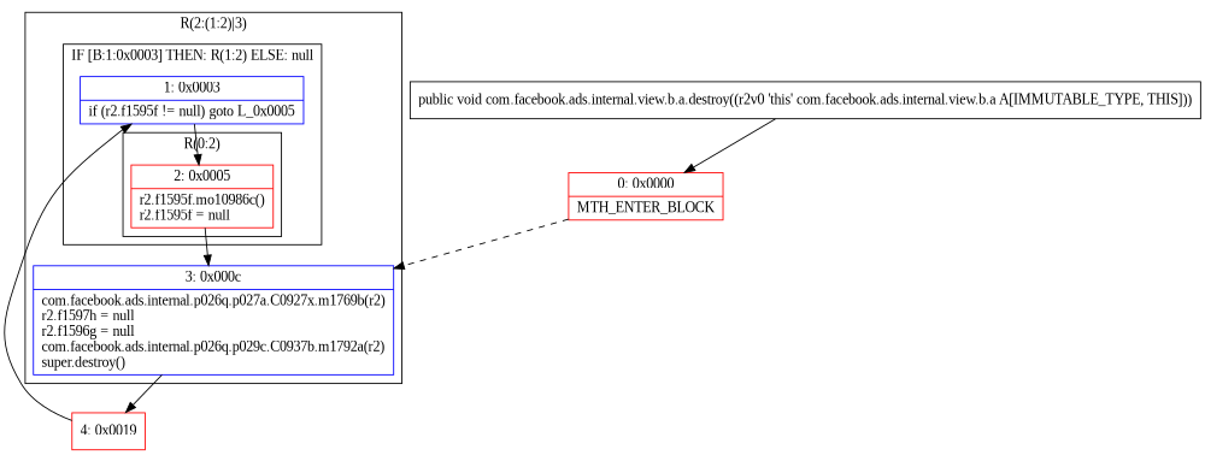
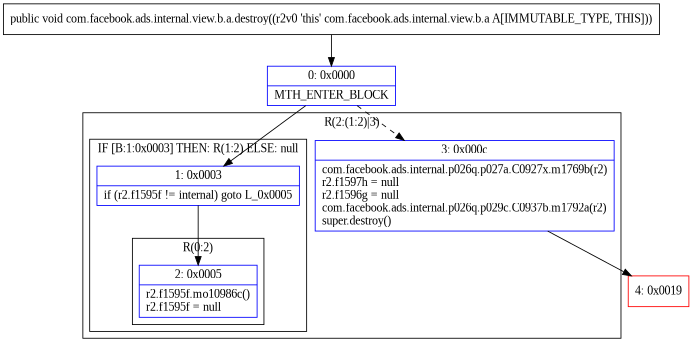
  digraph {
    fontname="Liberation Serif"
    node [color=blue fontname="Liberation Serif" shape=record]
    edge [fontname="Liberation Serif"]
-   n1 [color=red label="{2\:\ 0x0005|r2.f1595f.mo10986c()\lr2.f1595f = null\l}"]
-   n2 [label="{1\:\ 0x0003|if (r2.f1595f != null) goto L_0x0005\l}"]
+   n1 [label="{2\:\ 0x0005|r2.f1595f.mo10986c()\lr2.f1595f = null\l}"]
+   n2 [label="{1\:\ 0x0003|if (r2.f1595f != internal) goto L_0x0005\l}"]
    n3 [label="{3\:\ 0x000c|com.facebook.ads.internal.p026q.p027a.C0927x.m1769b(r2)\lr2.f1597h = null\lr2.f1596g = null\lcom.facebook.ads.internal.p026q.p029c.C0937b.m1792a(r2)\lsuper.destroy()\l}"]
    n4 [color=red label="{4\:\ 0x0019}"]
-   n5 [color=red label="{0\:\ 0x0000|MTH_ENTER_BLOCK\l}"]
+   n5 [label="{0\:\ 0x0000|MTH_ENTER_BLOCK\l}"]
    n6 [label="{public void com.facebook.ads.internal.view.b.a.destroy((r2v0 'this' com.facebook.ads.internal.view.b.a A[IMMUTABLE_TYPE, THIS])) }" color=""]
    subgraph cluster_1 {
      label="R(2:(1:2)|3)"
      n3
      subgraph cluster_2 {
        label="IF [B:1:0x0003] THEN: R(1:2) ELSE: null"
        n2
        subgraph cluster_3 {
          label="R(0:2)"
          n1
        }
      }
    }
-   n1 -> n3
    n2 -> n1
    n3 -> n4
-   n4 -> n2
+   n5 -> n2
    n5 -> n3 [style=dashed]
    n6 -> n5
  }
